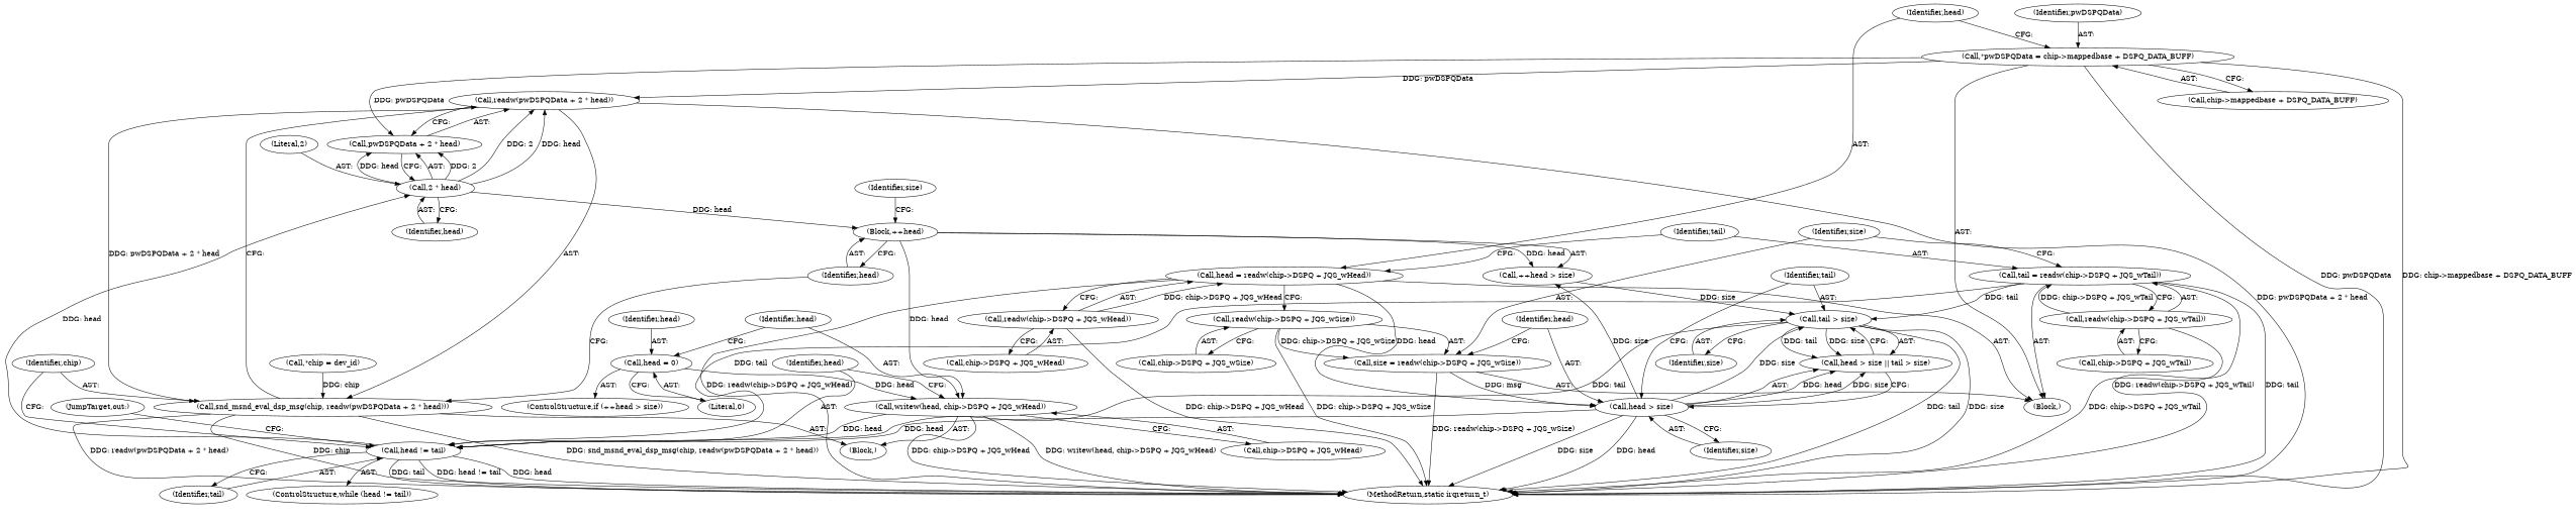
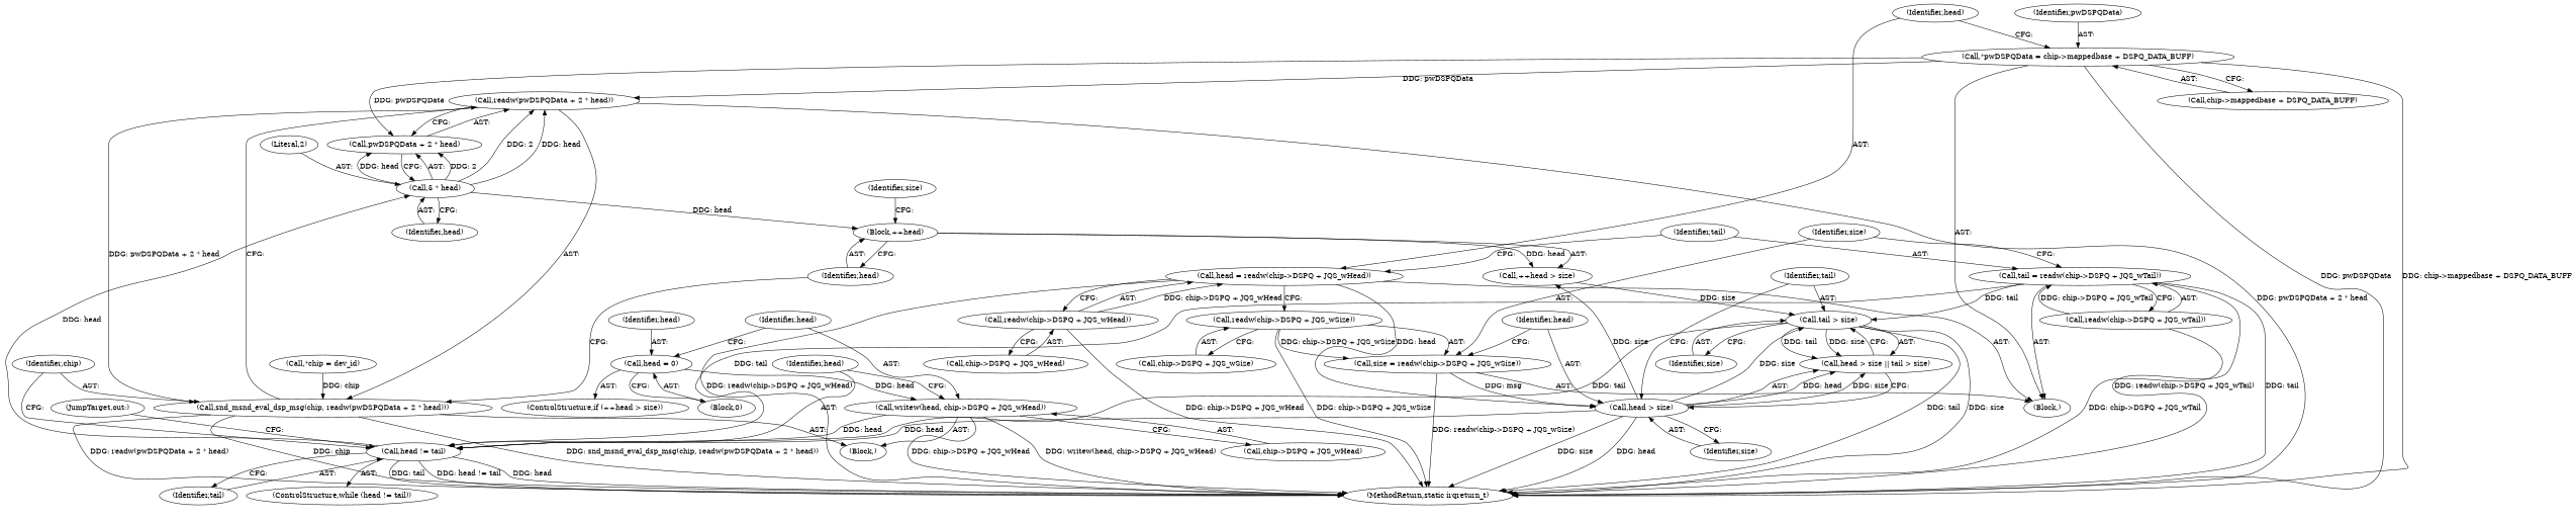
  digraph {
    n1 [label="(Call,readw(pwDSPQData + 2 * head))"]
    n2 [label="(Call,snd_msnd_eval_dsp_msg(chip, readw(pwDSPQData + 2 * head)))"]
    n3 [label="(Call,pwDSPQData + 2 * head)"]
    n4 [label="(MethodReturn,static irqreturn_t)"]
    n5 [label="(Block,)"]
-   n6 [label="(Call,2 * head)"]
+   n6 [label="(Call,5 * head)"]
    n7 [label="(Call,*pwDSPQData = chip->mappedbase + DSPQ_DATA_BUFF)"]
    n8 [label="(Call,chip->mappedbase + DSPQ_DATA_BUFF)"]
    n9 [label="(Block,)"]
    n10 [label="(Block,++head)"]
    n11 [label="(Identifier,head)"]
    n12 [label="(Call,writew(head, chip->DSPQ + JQS_wHead))"]
    n13 [label="(Call,++head > size)"]
    n14 [label="(Identifier,head)"]
    n15 [label="(Call,head != tail)"]
    n16 [label="(Identifier,tail)"]
    n17 [label="(ControlStructure,while (head != tail))"]
    n18 [label="(Call,chip->DSPQ + JQS_wHead)"]
    n19 [label="(Call,tail > size)"]
    n20 [label="(Call,head = 0)"]
-   n21 [label="(Literal,0)"]
+   n21 [label="(Block,0)"]
    n22 [label="(ControlStructure,if (++head > size))"]
    n23 [label="(Call,head > size)"]
    n24 [label="(Call,head > size || tail > size)"]
    n25 [label="(Identifier,size)"]
    n26 [label="(Identifier,size)"]
    n27 [label="(Call,head = readw(chip->DSPQ + JQS_wHead))"]
    n28 [label="(Call,readw(chip->DSPQ + JQS_wHead))"]
    n29 [label="(Call,readw(chip->DSPQ + JQS_wSize))"]
    n30 [label="(Call,chip->DSPQ + JQS_wHead)"]
    n31 [label="(Call,size = readw(chip->DSPQ + JQS_wSize))"]
    n32 [label="(Call,chip->DSPQ + JQS_wSize)"]
    n33 [label="(Call,tail = readw(chip->DSPQ + JQS_wTail))"]
    n34 [label="(Call,readw(chip->DSPQ + JQS_wTail))"]
-   n35 [label="(Call,chip->DSPQ + JQS_wTail)"]
    n36 [label="(Identifier,head)"]
    n37 [label="(Identifier,chip)"]
    n38 [label="(Identifier,tail)"]
    n39 [label="(Identifier,head)"]
    n40 [label="(Literal,2)"]
    n41 [label="(Identifier,head)"]
    n42 [label="(Identifier,head)"]
    n43 [label="(Call,*chip = dev_id)"]
    n44 [label="(Identifier,head)"]
    n45 [label="(Identifier,size)"]
    n46 [label="(Identifier,size)"]
    n47 [label="(Identifier,pwDSPQData)"]
    n48 [label="(Identifier,tail)"]
    n49 [label="(JumpTarget,out:)"]
    n1 -> n2 [label="AST: "]
    n1 -> n2 [label="DDG: pwDSPQData + 2 * head"]
    n1 -> n3 [label="CFG: "]
    n1 -> n4 [label="DDG: pwDSPQData + 2 * head"]
    n2 -> n1 [label="CFG: "]
    n2 -> n4 [label="DDG: readw(pwDSPQData + 2 * head)"]
    n2 -> n4 [label="DDG: chip"]
    n2 -> n4 [label="DDG: snd_msnd_eval_dsp_msg(chip, readw(pwDSPQData + 2 * head))"]
    n2 -> n5 [label="AST: "]
    n3 -> n1 [label="AST: "]
    n3 -> n6 [label="CFG: "]
    n6 -> n1 [label="DDG: 2"]
    n6 -> n1 [label="DDG: head"]
    n6 -> n3 [label="AST: "]
    n6 -> n3 [label="DDG: 2"]
    n6 -> n3 [label="DDG: head"]
    n6 -> n10 [label="DDG: head"]
    n6 -> n11 [label="CFG: "]
    n7 -> n1 [label="DDG: pwDSPQData"]
    n7 -> n3 [label="DDG: pwDSPQData"]
    n7 -> n4 [label="DDG: pwDSPQData"]
    n7 -> n4 [label="DDG: chip->mappedbase + DSPQ_DATA_BUFF"]
    n7 -> n8 [label="CFG: "]
    n7 -> n9 [label="AST: "]
    n8 -> n7 [label="AST: "]
-   n10 -> n12 [label="DDG: head"]
    n10 -> n13 [label="AST: "]
    n10 -> n13 [label="DDG: head"]
    n10 -> n14 [label="CFG: "]
    n11 -> n6 [label="AST: "]
    n12 -> n4 [label="DDG: chip->DSPQ + JQS_wHead"]
    n12 -> n4 [label="DDG: writew(head, chip->DSPQ + JQS_wHead)"]
    n12 -> n5 [label="AST: "]
    n12 -> n15 [label="DDG: head"]
    n12 -> n18 [label="CFG: "]
    n13 -> n19 [label="DDG: size"]
    n14 -> n2 [label="CFG: "]
    n14 -> n10 [label="AST: "]
    n15 -> n4 [label="DDG: tail"]
    n15 -> n4 [label="DDG: head != tail"]
    n15 -> n4 [label="DDG: head"]
    n15 -> n6 [label="DDG: head"]
    n15 -> n16 [label="CFG: "]
    n15 -> n17 [label="AST: "]
    n16 -> n15 [label="AST: "]
    n18 -> n12 [label="AST: "]
    n19 -> n4 [label="DDG: tail"]
    n19 -> n4 [label="DDG: size"]
    n19 -> n15 [label="DDG: tail"]
    n19 -> n24 [label="AST: "]
    n19 -> n24 [label="DDG: tail"]
    n19 -> n24 [label="DDG: size"]
    n19 -> n26 [label="CFG: "]
    n20 -> n12 [label="DDG: head"]
    n20 -> n21 [label="CFG: "]
    n20 -> n22 [label="AST: "]
    n21 -> n20 [label="AST: "]
    n23 -> n4 [label="DDG: size"]
    n23 -> n4 [label="DDG: head"]
    n23 -> n13 [label="DDG: size"]
    n23 -> n15 [label="DDG: head"]
    n23 -> n19 [label="DDG: size"]
    n23 -> n24 [label="AST: "]
    n23 -> n24 [label="DDG: head"]
    n23 -> n24 [label="DDG: size"]
    n23 -> n25 [label="CFG: "]
    n24 -> n19 [label="CFG: "]
    n24 -> n23 [label="CFG: "]
    n25 -> n23 [label="AST: "]
    n26 -> n19 [label="AST: "]
    n27 -> n4 [label="DDG: readw(chip->DSPQ + JQS_wHead)"]
    n27 -> n9 [label="AST: "]
    n27 -> n23 [label="DDG: head"]
    n27 -> n28 [label="CFG: "]
    n27 -> n29 [label="CFG: "]
    n28 -> n4 [label="DDG: chip->DSPQ + JQS_wHead"]
    n28 -> n27 [label="AST: "]
    n28 -> n27 [label="DDG: chip->DSPQ + JQS_wHead"]
    n28 -> n30 [label="CFG: "]
    n29 -> n4 [label="DDG: chip->DSPQ + JQS_wSize"]
    n29 -> n31 [label="AST: "]
    n29 -> n31 [label="DDG: chip->DSPQ + JQS_wSize"]
    n29 -> n32 [label="CFG: "]
    n30 -> n28 [label="AST: "]
    n31 -> n4 [label="DDG: readw(chip->DSPQ + JQS_wSize)"]
    n31 -> n9 [label="AST: "]
    n31 -> n23 [label="DDG: msg"]
    n32 -> n29 [label="AST: "]
    n33 -> n4 [label="DDG: readw(chip->DSPQ + JQS_wTail)"]
    n33 -> n4 [label="DDG: tail"]
    n33 -> n9 [label="AST: "]
    n33 -> n15 [label="DDG: tail"]
    n33 -> n19 [label="DDG: tail"]
    n33 -> n34 [label="CFG: "]
    n34 -> n4 [label="DDG: chip->DSPQ + JQS_wTail"]
    n34 -> n33 [label="AST: "]
    n34 -> n33 [label="DDG: chip->DSPQ + JQS_wTail"]
-   n34 -> n35 [label="CFG: "]
-   n35 -> n34 [label="AST: "]
    n36 -> n23 [label="AST: "]
    n36 -> n31 [label="CFG: "]
    n37 -> n2 [label="AST: "]
    n37 -> n15 [label="CFG: "]
    n38 -> n19 [label="AST: "]
    n38 -> n23 [label="CFG: "]
    n39 -> n7 [label="CFG: "]
    n39 -> n27 [label="AST: "]
    n40 -> n6 [label="AST: "]
    n41 -> n12 [label="CFG: "]
    n41 -> n15 [label="AST: "]
    n42 -> n12 [label="AST: "]
    n42 -> n20 [label="CFG: "]
    n43 -> n2 [label="DDG: chip"]
    n44 -> n20 [label="AST: "]
    n45 -> n31 [label="AST: "]
    n45 -> n33 [label="CFG: "]
    n46 -> n10 [label="CFG: "]
    n47 -> n7 [label="AST: "]
    n48 -> n27 [label="CFG: "]
    n48 -> n33 [label="AST: "]
    n49 -> n15 [label="CFG: "]
  }
